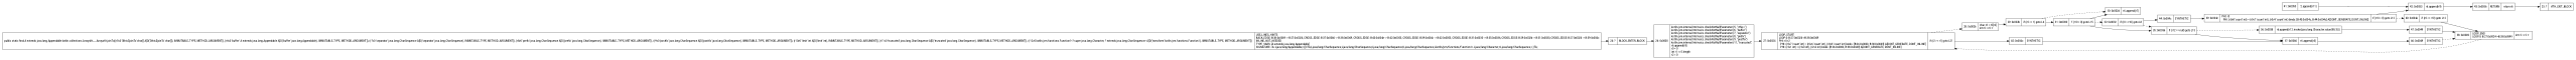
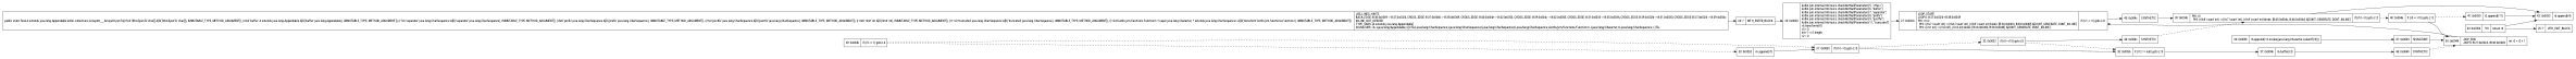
  digraph {
    fontname="Roboto Condensed"
    rankdir=LR
    node [fontname="Roboto Condensed" shape=record]
    edge [fontname="Roboto Condensed"]
-   n1 [label="{24\:\ ?|BLOCK_ENTER_BLOCK\l}"]
-   n2 [label="{26\:\ 0x0000|kotlin.jvm.internal.Intrinsics.checkNotNullParameter(r5, \"\<this\>\")\lkotlin.jvm.internal.Intrinsics.checkNotNullParameter(r6, \"buffer\")\lkotlin.jvm.internal.Intrinsics.checkNotNullParameter(r7, \"separator\")\lkotlin.jvm.internal.Intrinsics.checkNotNullParameter(r8, \"prefix\")\lkotlin.jvm.internal.Intrinsics.checkNotNullParameter(r9, \"postfix\")\lkotlin.jvm.internal.Intrinsics.checkNotNullParameter(r11, \"truncated\")\lr6.append(r8)\lr0 = 0\lint r1 = r5.length\lr2 = 0\l}"]
+   n1 [label="{24\:\ ?|MTH_ENTER_BLOCK\l}"]
+   n2 [label="{26\:\ 0x0000|kotlin.jvm.internal.Intrinsics.checkNotNullParameter(r5, \"\<this\>\")\lkotlin.jvm.internal.Intrinsics.checkNotNullParameter(r6, \"buffer\")\lkotlin.jvm.internal.Intrinsics.checkNotNullParameter(r7, \"separator\")\lkotlin.jvm.internal.Intrinsics.checkNotNullParameter(r8, \"prefix\")\lkotlin.jvm.internal.Intrinsics.checkNotNullParameter(r9, \"postfix\")\lkotlin.jvm.internal.Intrinsics.checkNotNullParameter(r11, \"truncated\")\lr6.transform(r8)\lr0 = 0\lint r1 = r5.length\lr2 = 0\l}"]
    n3 [label="{27\:\ 0x0024|LOOP_START\lLOOP:0: B:27:0x0024\-\>B:38:0x0049\lPHI: r0 r2 \l  PHI: (r0v7 'count' int) = (r0v6 'count' int), (r0v9 'count' int) binds: [B:26:0x0000, B:38:0x0049] A[DONT_GENERATE, DONT_INLINE]\l  PHI: (r2v1 int) = (r2v0 int), (r2v2 int) binds: [B:26:0x0000, B:38:0x0049] A[DONT_GENERATE, DONT_INLINE]\l|if (r2 \>= r1) goto L21\l}"]
-   n4 [label="{28\:\ 0x0026|char r3 = r5[r2]\lint r0 = r0 + 1\l}"]
    n5 [label="{45\:\ 0x004c|SYNTHETIC\l}"]
    n6 [label="{29\:\ 0x002b|if (r0 \<= 1) goto L6\l}"]
    n7 [label="{39\:\ 0x004c|PHI: r0 \l  PHI: (r0v8 'count' int) = (r0v7 'count' int), (r0v9 'count' int) binds: [B:45:0x004c, B:44:0x004c] A[DONT_GENERATE, DONT_INLINE]\l|if (r10 \< 0) goto L12\l}"]
    n8 [label="{30\:\ 0x002d|r6.append(r7)\l}"]
    n9 [label="{31\:\ 0x0030|if (r10 \< 0) goto L15\l}"]
    n10 [label="{32\:\ 0x0032|if (r0 \> r10) goto L8\l}"]
    n11 [label="{35\:\ 0x0036|if (r12 == null) goto L15\l}"]
    n12 [label="{44\:\ 0x004c|SYNTHETIC\l}"]
    n13 [label="{36\:\ 0x0038|r6.append(r12.invoke(java.lang.Character.valueOf(r3)))\l}"]
-   n14 [label="{37\:\ 0x0046|r6.append(r3)\l}"]
+   n14 [label="{37\:\ 0x0046|r6.buffer(r3)\l}"]
    n15 [label="{40\:\ 0x004e|if (r0 \<= r10) goto L12\l}"]
    n16 [label="{42\:\ 0x0053|r6.append(r9)\l}"]
    n17 [label="{41\:\ 0x0050|r2.append(r11)\l}"]
    n18 [label="{38\:\ 0x0049|LOOP_END\lLOOP:0: B:27:0x0024\-\>B:38:0x0049\l|int r2 = r2 + 1\l}"]
-   n19 [label="{43\:\ 0x0056|RETURN\l|return r6\l}"]
+   n19 [label="{43\:\ 0x0056|PHI\l|return r6\l}"]
    n20 [label="{25\:\ ?|MTH_EXIT_BLOCK\l}"]
-   n21 [label="{47\:\ 0x0049|SYNTHETIC\l}"]
+   n21 [label="{47\:\ 0x0049|SIGNATURE\l}"]
    n22 [label="{46\:\ 0x0049|SYNTHETIC\l}"]
    n23 [label="{public static final A extends java.lang.Appendable kotlin.collections.ArraysKt___ArraysKt.joinTo((r5v0 '$this$joinTo' char[] A[D('$this$joinTo' char[]), IMMUTABLE_TYPE, METHOD_ARGUMENT]), (r6v0 'buffer' A extends java.lang.Appendable A[D('buffer' java.lang.Appendable), IMMUTABLE_TYPE, METHOD_ARGUMENT]), (r7v0 'separator' java.lang.CharSequence A[D('separator' java.lang.CharSequence), IMMUTABLE_TYPE, METHOD_ARGUMENT]), (r8v0 'prefix' java.lang.CharSequence A[D('prefix' java.lang.CharSequence), IMMUTABLE_TYPE, METHOD_ARGUMENT]), (r9v0 'postfix' java.lang.CharSequence A[D('postfix' java.lang.CharSequence), IMMUTABLE_TYPE, METHOD_ARGUMENT]), (r10v0 'limit' int A[D('limit' int), IMMUTABLE_TYPE, METHOD_ARGUMENT]), (r11v0 'truncated' java.lang.CharSequence A[D('truncated' java.lang.CharSequence), IMMUTABLE_TYPE, METHOD_ARGUMENT]), (r12v0 kotlin.jvm.functions.Function1\<? super java.lang.Character, ? extends java.lang.CharSequence\> A[D('transform' kotlin.jvm.functions.Function1), IMMUTABLE_TYPE, METHOD_ARGUMENT]))  | USE_LINES_HINTS\lBACK_EDGE: B:38:0x0049 \-\> B:27:0x0024, CROSS_EDGE: B:37:0x0046 \-\> B:38:0x0049, CROSS_EDGE: B:40:0x004e \-\> B:42:0x0053, CROSS_EDGE: B:39:0x004c \-\> B:42:0x0053, CROSS_EDGE: B:31:0x0030 \-\> B:35:0x0036, CROSS_EDGE: B:29:0x002b \-\> B:31:0x0030, CROSS_EDGE: B:27:0x0024 \-\> B:39:0x004c\lINLINE_NOT_NEEDED\lTYPE_VARS: [A extends java.lang.Appendable]\lSIGNATURE: \<A::Ljava\/lang\/Appendable;\>([CTA;Ljava\/lang\/CharSequence;Ljava\/lang\/CharSequence;Ljava\/lang\/CharSequence;ILjava\/lang\/CharSequence;Lkotlin\/jvm\/functions\/Function1\<\-Ljava\/lang\/Character;+Ljava\/lang\/CharSequence;\>;)TA;\l}"]
    n1 -> n2
    n2 -> n3
-   n3 -> n4 [style=dashed]
    n3 -> n5
-   n4 -> n6
-   n5 -> n14
+   n5 -> n7
    n6 -> n8 [style=dashed]
-   n6 -> n9
+   n6 -> n9 [style=dashed]
    n7 -> n15 [style=dashed]
    n7 -> n16
-   n9 -> n8
+   n8 -> n9
    n9 -> n10 [style=dashed]
    n9 -> n11
    n10 -> n11 [style=dashed]
    n10 -> n12
-   n11 -> n13 [style=dashed]
    n11 -> n14
-   n12 -> n7
+   n12 -> n7 [style=dashed]
    n13 -> n21
    n14 -> n22
+   n15 -> n17 [style=dashed]
    n15 -> n18
-   n16 -> n19
+   n19 -> n16
    n17 -> n16
-   n18 -> n3 [style=dashed]
+   n18 -> n3
    n19 -> n20
    n21 -> n18
    n22 -> n18 [style=dashed]
    n23 -> n1
  }
